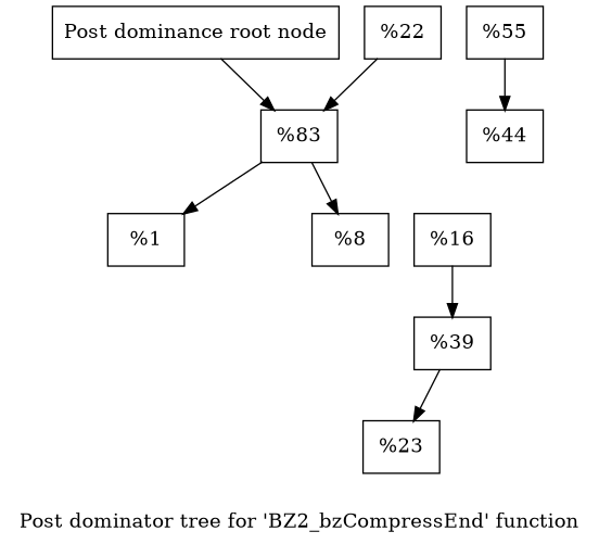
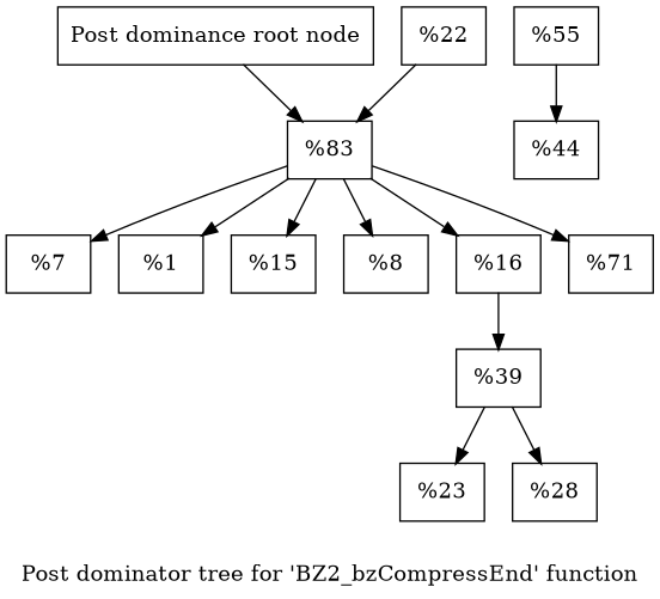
  digraph {
    fontname="DejaVu Serif"
    label="Post dominator tree for 'BZ2_bzCompressEnd' function"
    node [fontname="DejaVu Serif" shape=record]
    edge [fontname="DejaVu Serif"]
    n1 [label="{Post dominance root node}"]
    n2 [label="{%83}"]
+   n3 [label="{%7}"]
    n4 [label="{%1}"]
+   n5 [label="{%15}"]
    n6 [label="{%8}"]
    n7 [label="{%16}"]
+   n8 [label="{%71}"]
    n9 [label="{%22}"]
    n10 [label="{%39}"]
    n11 [label="{%55}"]
    n12 [label="{%44}"]
    n13 [label="{%23}"]
+   n14 [label="{%28}"]
    n1 -> n2
+   n2 -> n3
    n2 -> n4
+   n2 -> n5
    n2 -> n6
+   n2 -> n7
+   n2 -> n8
    n7 -> n10
    n9 -> n2
    n10 -> n13
+   n10 -> n14
    n11 -> n12
  }
